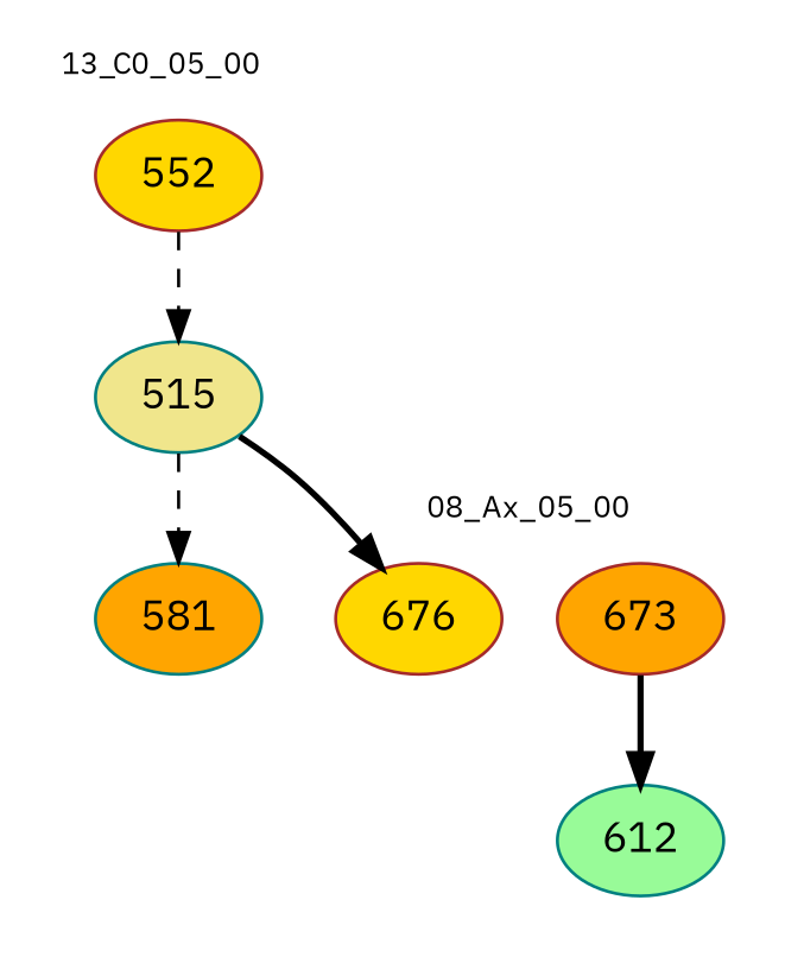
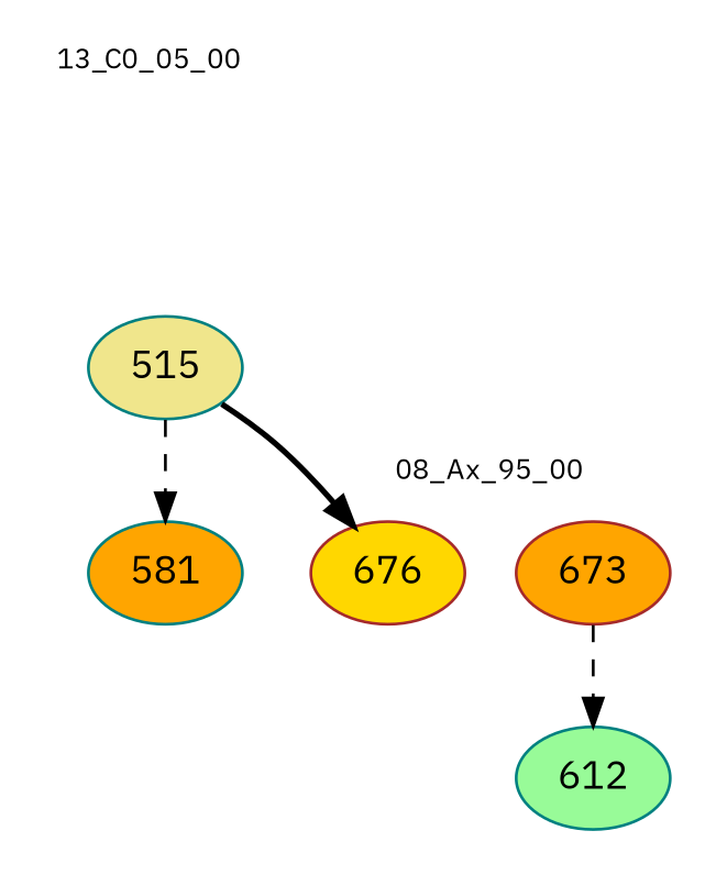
  digraph {
    fontname="IBM Plex Sans"
    node [color=brown fillcolor=orange fontname="IBM Plex Sans" style=filled]
    edge [color=black fontname="IBM Plex Sans" style=bold]
    n1 [label=673]
    n2 [color=teal fillcolor=palegreen label=612]
    n3 [fillcolor=gold label=676]
-   n4 [fillcolor=gold label=552]
    n5 [color=teal fillcolor=khaki label=515]
    n6 [color=teal label=581]
    subgraph cluster_1 {
      color=white
      fontsize=10
-     label="08_Ax_05_00"
+     label="08_Ax_95_00"
      n1
      n2
      n3
    }
    subgraph cluster_2 {
      color=white
      fontsize=10
      label="13_C0_05_00"
-     n4
      n5
      n6
    }
-   n1 -> n2
-   n4 -> n5 [style=dashed]
+   n1 -> n2 [style=dashed]
    n5 -> n3
    n5 -> n6 [style=dashed]
  }
